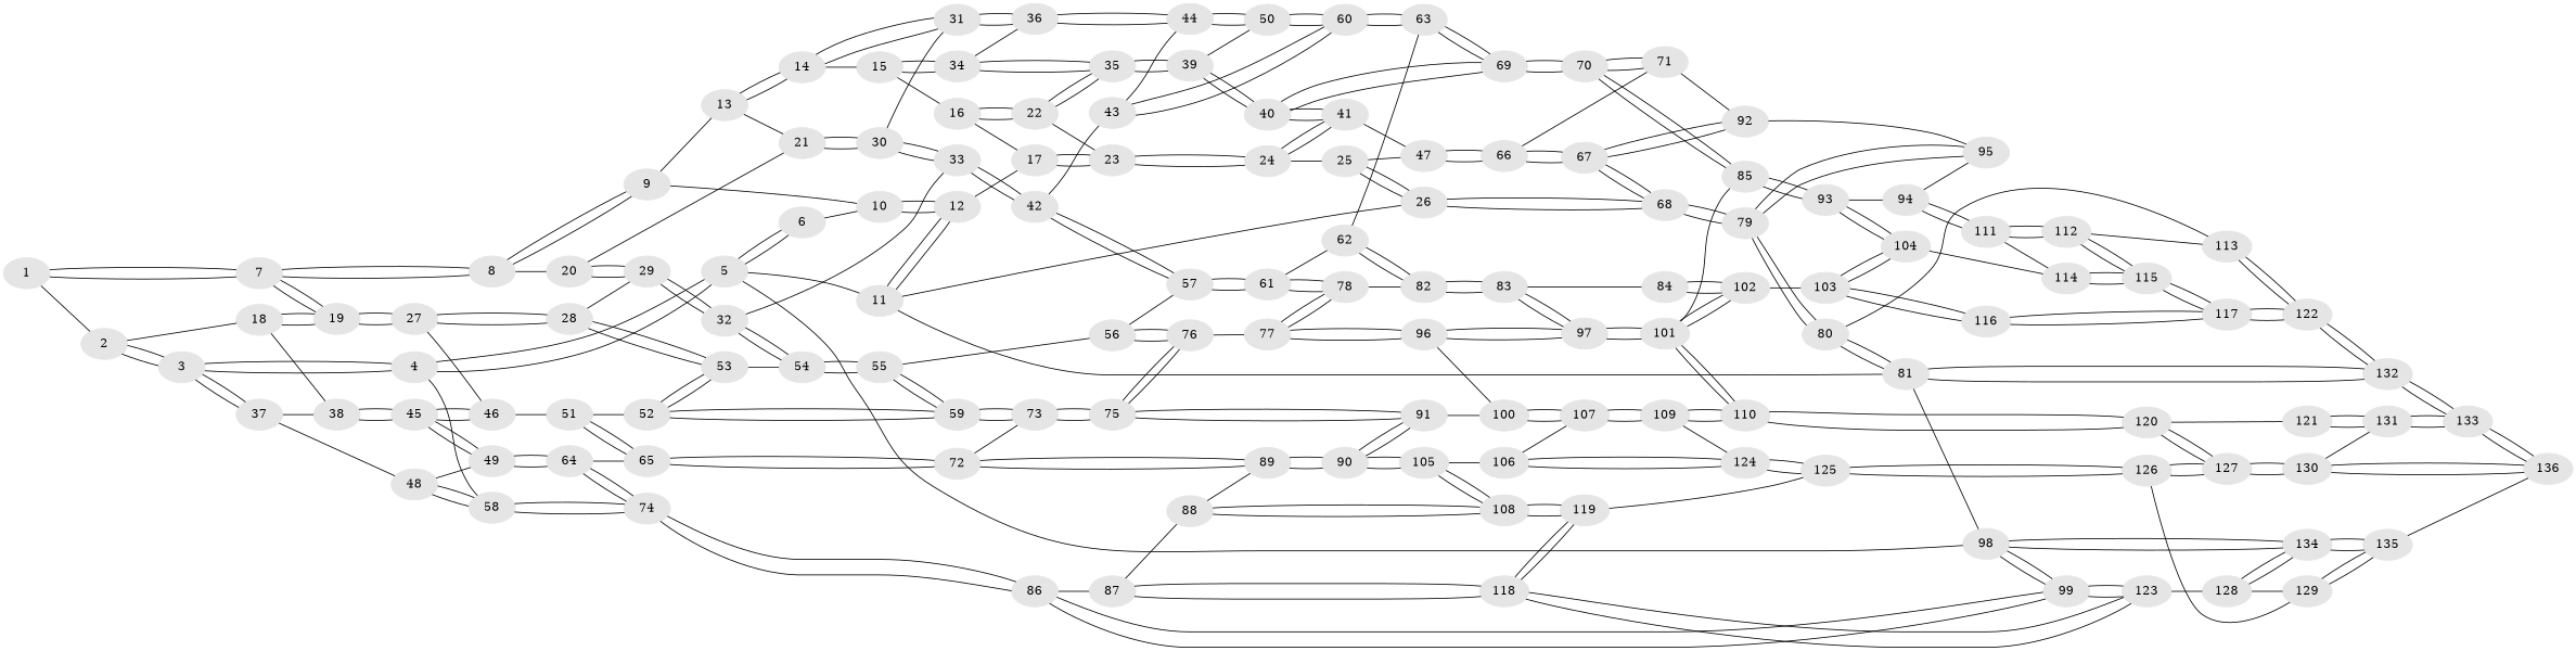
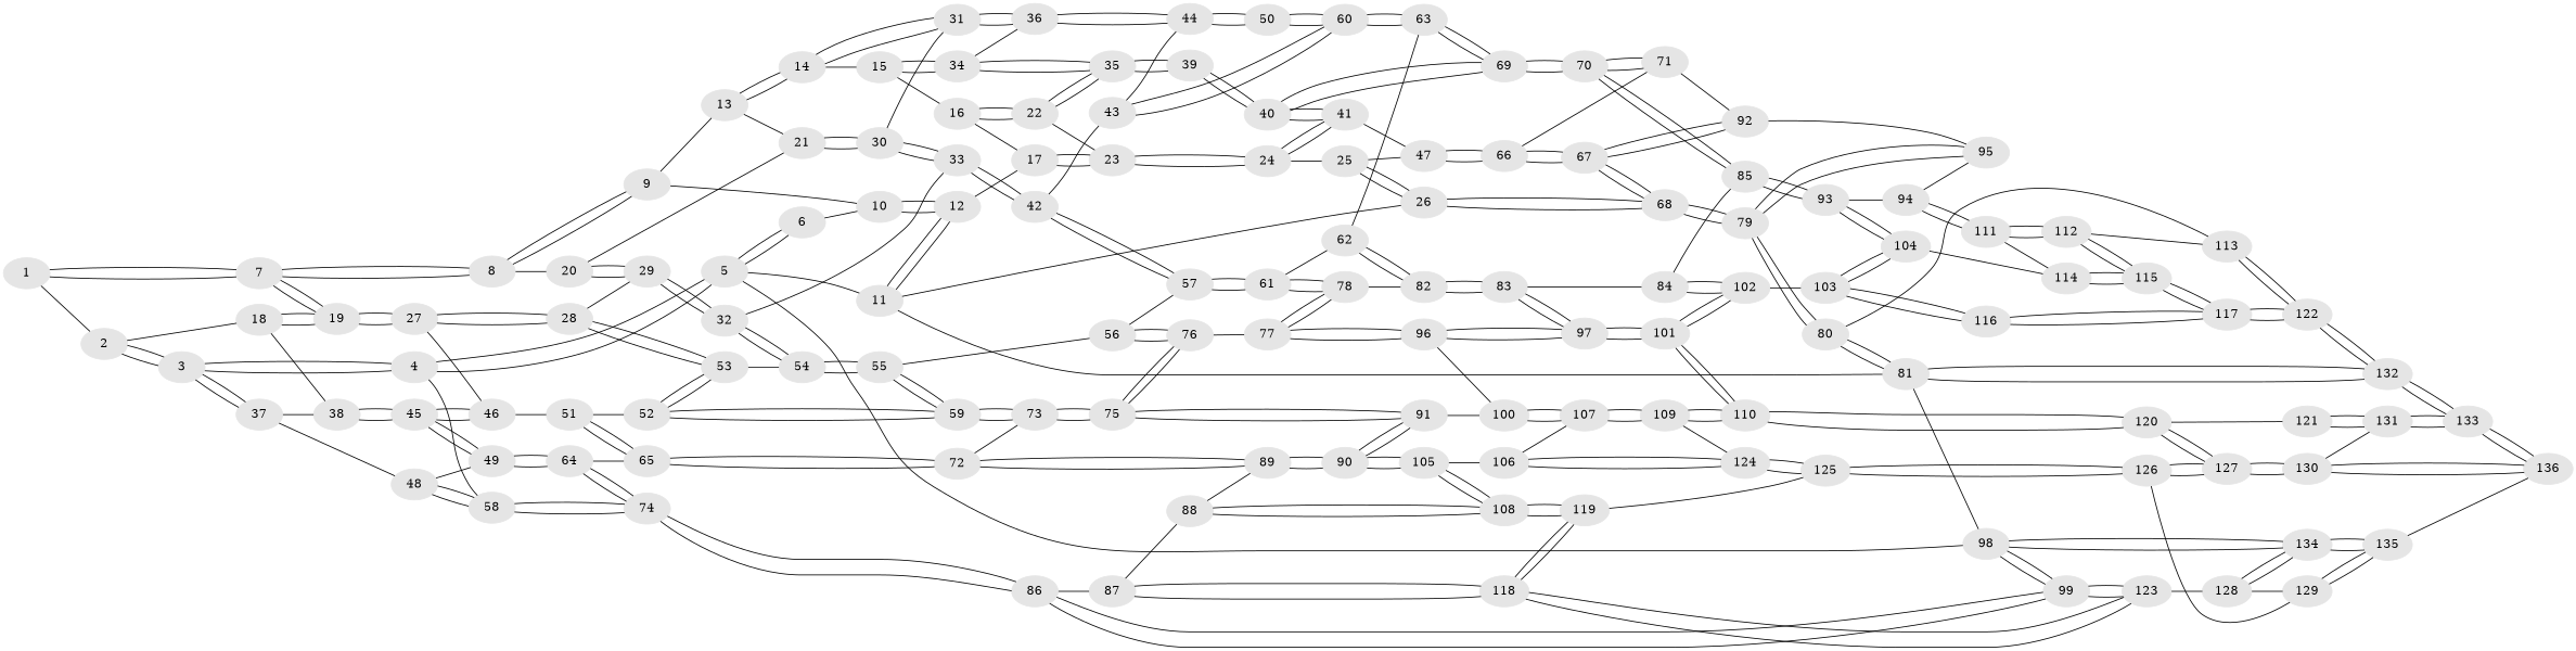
  graph {
    rankdir=LR
    node [color=gray90 style=filled]
    1
    2
    7
    3
    18
    8
    19
    4
    37
    38
    5
    58
    48
    6
    11
    98
    74
    10
    12
    26
    81
    99
    134
    9
    20
    27
    13
    21
    29
    14
    17
    68
    132
    23
    15
    31
    30
    16
    34
    36
    22
    35
    24
    45
    28
    46
    32
    33
    39
    25
    41
    47
    66
    79
    53
    51
    54
    42
    44
    55
    43
    57
    40
    50
    49
    69
    60
    70
    61
    63
    64
    52
    65
    67
    71
    59
    72
    73
    56
    76
    77
    62
    78
    86
    75
    82
    83
    89
    92
    95
    80
    85
    93
    90
    91
    87
    100
    96
    97
    113
    122
    133
    84
    102
    101
    103
    94
    104
    88
    118
    123
    108
    119
    105
    106
    107
    111
    114
    112
    110
    135
    128
    109
    120
    116
    117
    115
    124
    125
    121
    127
    131
    126
    130
    129
    136
    1 -- 2
    1 -- 7
    1 -- 7
    2 -- 3
    2 -- 3
    2 -- 18
    7 -- 8
    7 -- 8
    7 -- 19
    7 -- 19
    3 -- 4
    3 -- 4
    3 -- 37
    3 -- 37
    18 -- 19
    18 -- 19
    18 -- 38
    8 -- 9
    8 -- 9
    8 -- 20
    19 -- 27
    19 -- 27
    4 -- 5
    4 -- 5
    4 -- 58
    37 -- 38
    37 -- 48
    38 -- 45
    38 -- 45
    5 -- 6
    5 -- 6
    5 -- 11
    5 -- 98
    58 -- 74
    58 -- 74
    48 -- 58
    48 -- 58
    48 -- 49
    6 -- 10
    11 -- 12
    11 -- 12
    11 -- 26
    11 -- 81
    98 -- 99
    98 -- 99
    98 -- 134
    98 -- 134
    74 -- 86
    74 -- 86
    10 -- 12
    10 -- 12
    12 -- 17
    26 -- 68
    26 -- 68
    81 -- 98
    81 -- 132
    81 -- 132
    99 -- 123
    99 -- 123
    134 -- 135
    134 -- 135
    9 -- 10
    9 -- 13
    20 -- 21
    20 -- 29
    20 -- 29
    27 -- 28
    27 -- 28
    27 -- 46
    13 -- 21
    13 -- 14
    13 -- 14
    21 -- 30
    21 -- 30
    29 -- 32
    29 -- 32
    14 -- 15
    14 -- 31
    14 -- 31
    17 -- 23
    17 -- 23
    68 -- 79
    68 -- 79
    132 -- 133
    132 -- 133
    23 -- 24
    23 -- 24
    15 -- 16
    15 -- 34
    15 -- 34
    31 -- 36
    31 -- 36
    30 -- 31
    30 -- 33
    30 -- 33
    16 -- 17
    16 -- 22
    16 -- 22
    34 -- 36
    34 -- 35
    34 -- 35
    36 -- 44
    36 -- 44
    22 -- 23
    22 -- 35
    22 -- 35
    35 -- 39
    35 -- 39
    24 -- 25
    24 -- 41
    24 -- 41
    45 -- 46
    45 -- 46
    45 -- 49
    45 -- 49
    28 -- 29
    28 -- 53
    28 -- 53
    46 -- 51
    32 -- 33
    32 -- 54
    32 -- 54
    33 -- 42
    33 -- 42
    39 -- 40
    39 -- 40
-   39 -- 50
    25 -- 26
    25 -- 26
    25 -- 47
    41 -- 47
    47 -- 66
    47 -- 66
    66 -- 67
    66 -- 67
    66 -- 71
    79 -- 95
    79 -- 95
    79 -- 80
    79 -- 80
    53 -- 54
    51 -- 52
    51 -- 65
    51 -- 65
    54 -- 55
    54 -- 55
    42 -- 43
    42 -- 57
    42 -- 57
    44 -- 50
    44 -- 50
    55 -- 59
    55 -- 59
    55 -- 56
    43 -- 44
    43 -- 60
    43 -- 60
    57 -- 61
    57 -- 61
    40 -- 41
    40 -- 41
    40 -- 69
    40 -- 69
    50 -- 60
    50 -- 60
    49 -- 64
    49 -- 64
    69 -- 70
    69 -- 70
    60 -- 63
    60 -- 63
    70 -- 71
    70 -- 71
    70 -- 85
    70 -- 85
    61 -- 62
    61 -- 78
    61 -- 78
    63 -- 69
    63 -- 69
    64 -- 74
    64 -- 74
    64 -- 65
    52 -- 53
    52 -- 53
    52 -- 59
    52 -- 59
    65 -- 72
    65 -- 72
    67 -- 68
    67 -- 68
    67 -- 92
    67 -- 92
    71 -- 92
    59 -- 73
    59 -- 73
    72 -- 73
    72 -- 89
    72 -- 89
    73 -- 75
    73 -- 75
    56 -- 57
    56 -- 76
    56 -- 76
    76 -- 77
    77 -- 78
    77 -- 78
    77 -- 96
    77 -- 96
    62 -- 63
    62 -- 82
    62 -- 82
    78 -- 82
    86 -- 99
    86 -- 99
    86 -- 87
    75 -- 76
    75 -- 76
    75 -- 91
    75 -- 91
    82 -- 83
    82 -- 83
    83 -- 97
    83 -- 97
    83 -- 84
    89 -- 90
    89 -- 90
    92 -- 95
    80 -- 81
    80 -- 81
    80 -- 113
    85 -- 93
    85 -- 93
    93 -- 94
    93 -- 104
    93 -- 104
    90 -- 91
    90 -- 91
    90 -- 105
    90 -- 105
    91 -- 100
    87 -- 88
    87 -- 118
    87 -- 118
    100 -- 107
    100 -- 107
    96 -- 100
    96 -- 97
    96 -- 97
    97 -- 101
    97 -- 101
    113 -- 122
    113 -- 122
    122 -- 132
    122 -- 132
    133 -- 136
    133 -- 136
-   101 -- 85
+   84 -- 85
    84 -- 102
    84 -- 102
    102 -- 103
    101 -- 102
    101 -- 102
    101 -- 110
    101 -- 110
    103 -- 104
    103 -- 104
    103 -- 116
    103 -- 116
    94 -- 95
    94 -- 111
    94 -- 111
    104 -- 114
    88 -- 89
    88 -- 108
    88 -- 108
    118 -- 123
    118 -- 123
    118 -- 119
    118 -- 119
    123 -- 128
    108 -- 119
    108 -- 119
    119 -- 125
    105 -- 108
    105 -- 108
    105 -- 106
    106 -- 107
    106 -- 124
    106 -- 124
    107 -- 109
    107 -- 109
    111 -- 114
    111 -- 112
    111 -- 112
    114 -- 115
    114 -- 115
    112 -- 113
    112 -- 115
    112 -- 115
    110 -- 120
    110 -- 120
    135 -- 136
    128 -- 134
    128 -- 134
    128 -- 129
    109 -- 110
    109 -- 110
    109 -- 124
    120 -- 121
    120 -- 127
    120 -- 127
    116 -- 117
    116 -- 117
    117 -- 122
    117 -- 122
    115 -- 117
    115 -- 117
    124 -- 125
    124 -- 125
    125 -- 126
    125 -- 126
    121 -- 131
    121 -- 131
    127 -- 130
    127 -- 130
    131 -- 133
    131 -- 133
    126 -- 127
    126 -- 127
    126 -- 129
    130 -- 131
    130 -- 136
    130 -- 136
    129 -- 135
    129 -- 135
  }
